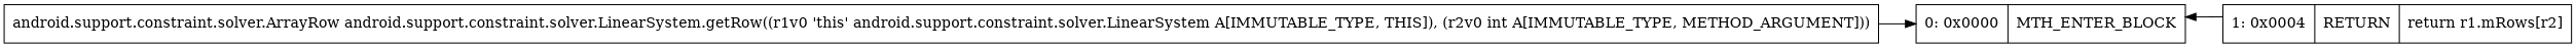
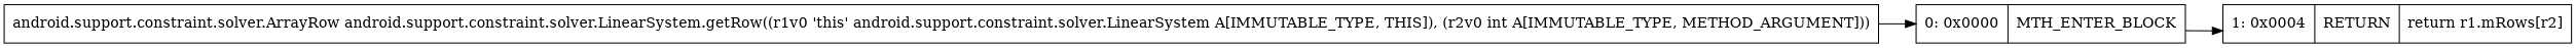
  digraph {
    rankdir=LR
    node [shape=record]
    n1 [label="{0\:\ 0x0000|MTH_ENTER_BLOCK\l}"]
    n2 [label="{1\:\ 0x0004|RETURN\l|return r1.mRows[r2]\l}"]
    n3 [label="{android.support.constraint.solver.ArrayRow android.support.constraint.solver.LinearSystem.getRow((r1v0 'this' android.support.constraint.solver.LinearSystem A[IMMUTABLE_TYPE, THIS]), (r2v0 int A[IMMUTABLE_TYPE, METHOD_ARGUMENT])) }"]
-   n2 -> n1
+   n1 -> n2
    n3 -> n1
  }
